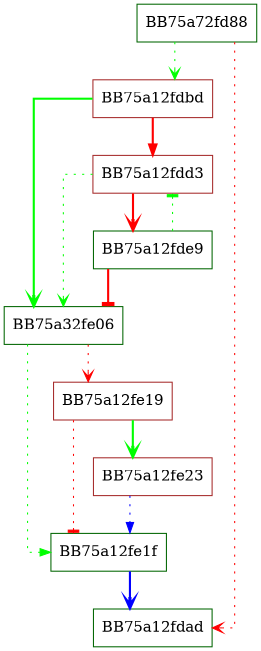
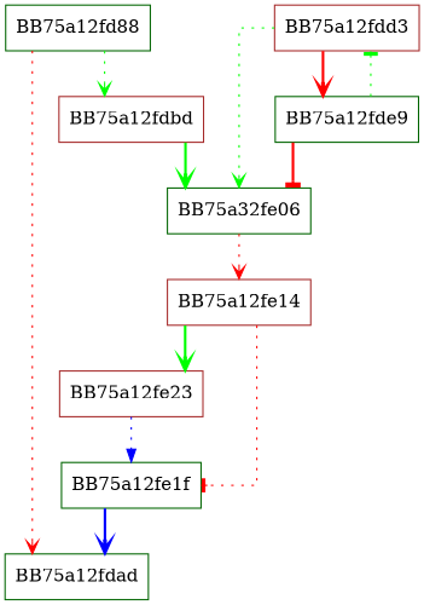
  digraph {
    splines=ortho
    node [color=darkgreen shape=box]
    edge [arrowhead=vee color=green style=dotted]
    BB75a12fdbd [color=brown]
-   BB75a12fd88 [label=BB75a72fd88]
+   BB75a12fd88
    BB75a12fdad
    n4 [label=BB75a32fe06]
    BB75a12fdd3 [color=brown]
    BB75a12fe1f
-   BB75a12fe19 [color=brown]
+   BB75a12fe19 [color=brown label=BB75a12fe14]
    BB75a12fde9
    BB75a12fe23 [color=brown]
    BB75a12fdbd -> n4 [style=bold]
-   BB75a12fdbd -> BB75a12fdd3 [arrowhead=normal color=red style=bold]
    BB75a12fd88 -> BB75a12fdbd
    BB75a12fd88 -> BB75a12fdad [color=red]
-   n4 -> BB75a12fe1f [arrowhead=normal]
    n4 -> BB75a12fe19 [color=red]
    BB75a12fdd3 -> n4
    BB75a12fdd3 -> BB75a12fde9 [color=red style=bold]
    BB75a12fe1f -> BB75a12fdad [color=blue style=bold]
    BB75a12fe19 -> BB75a12fe1f [arrowhead=tee color=red]
    BB75a12fe19 -> BB75a12fe23 [style=bold]
    BB75a12fde9 -> n4 [arrowhead=tee color=red style=bold]
    BB75a12fde9 -> BB75a12fdd3 [arrowhead=tee]
    BB75a12fe23 -> BB75a12fe1f [arrowhead=normal color=blue]
  }
